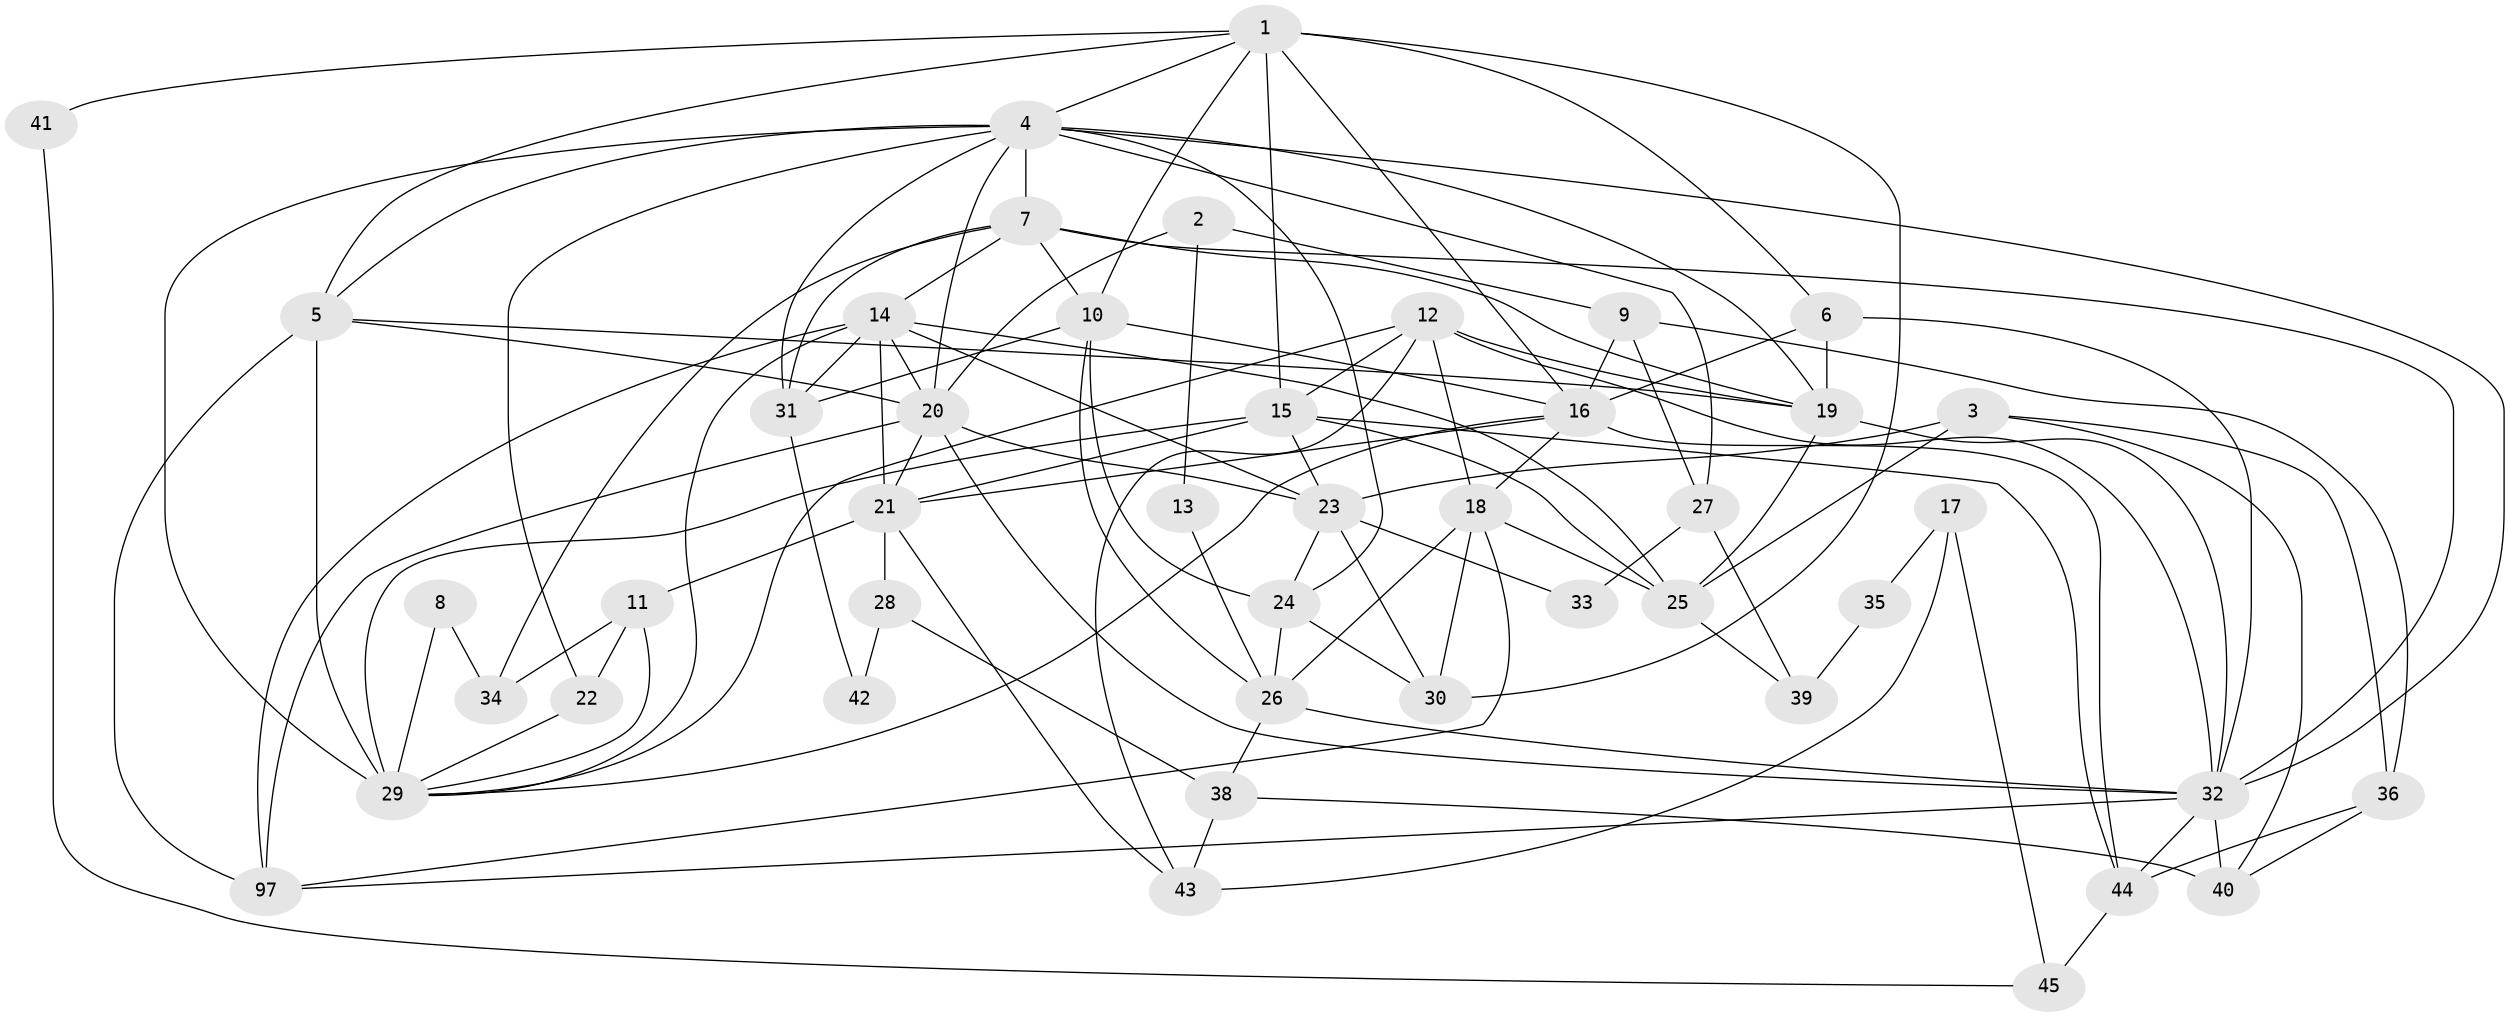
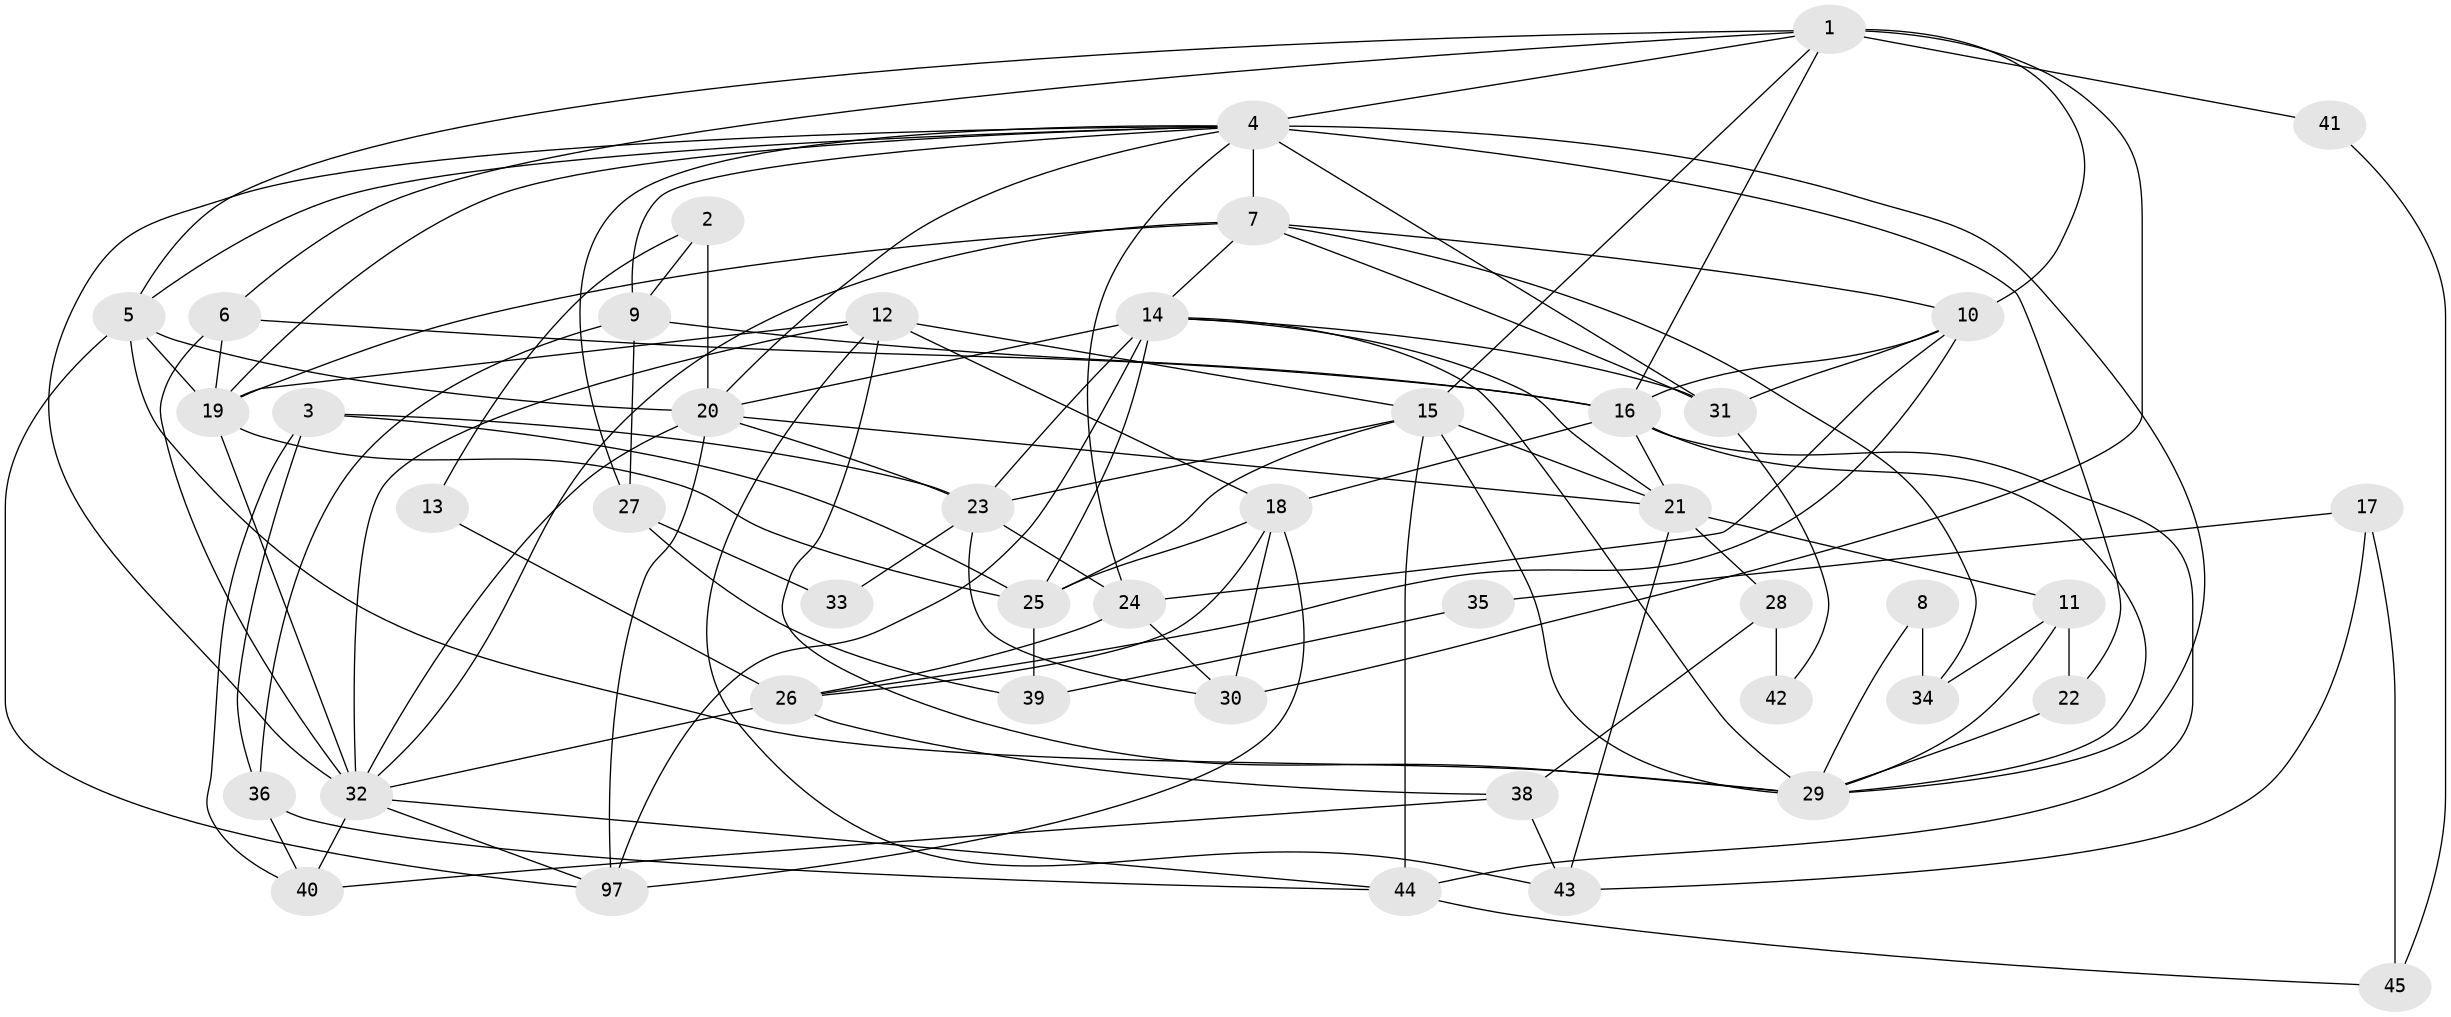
  graph {
    fontname="DejaVu Sans Mono"
    node [color=gray90 fontname="DejaVu Sans Mono" style=filled]
    edge [fontname="DejaVu Sans Mono" weight=1.0]
    1
    4
    5
    6
    10
    15
    16
    30
    41
    9
    20
    7
    19
    22
    24
    27
    29
    31
    32
    n20 [label=97]
    26
    23
    25
    21
    44
    18
    45
    2
    13
    36
    3
    40
    33
    39
    14
    34
    42
    8
    38
    11
    12
    43
    28
    17
    35
    1 -- 4
    1 -- 5
    1 -- 6
    1 -- 10 [weight=2.0]
    1 -- 15 [weight=2.0]
    1 -- 16
    1 -- 30
    1 -- 41
    4 -- 5
+   4 -- 9
    4 -- 20
    4 -- 7 [weight=3.0]
    4 -- 19
    4 -- 22 [weight=2.0]
    4 -- 24
    4 -- 27
    4 -- 29 [weight=2.0]
    4 -- 31
    4 -- 32
    5 -- 20
    5 -- 19 [weight=2.0]
    5 -- 29 [weight=2.0]
    5 -- n20 [weight=2.0]
    6 -- 16
    6 -- 19
    6 -- 32 [weight=3.0]
    10 -- 16
    10 -- 24
    10 -- 31
    10 -- 26
    15 -- 29 [weight=2.0]
    15 -- 23
    15 -- 25
    15 -- 21
    15 -- 44
    16 -- 29
    16 -- 21
    16 -- 44
    16 -- 18
    41 -- 45
    9 -- 16
    9 -- 27
    9 -- 36
    20 -- 32
    20 -- n20 [weight=3.0]
    20 -- 23
    20 -- 21
    7 -- 10 [weight=2.0]
    7 -- 19
    7 -- 31
    7 -- 32
    7 -- 14
    7 -- 34
    19 -- 32
    19 -- 25
    22 -- 29
    24 -- 30
    24 -- 26
    27 -- 33
    27 -- 39
    31 -- 42
    32 -- n20
    32 -- 44
    32 -- 40
    26 -- 32
    26 -- 38
    23 -- 30
    23 -- 24
    23 -- 33
    25 -- 39
    21 -- 11
    21 -- 43
    21 -- 28
    44 -- 45
    18 -- 30 [weight=2.0]
    18 -- n20
    18 -- 26
    18 -- 25
    2 -- 9
    2 -- 20
    2 -- 13
    13 -- 26
    36 -- 44
    36 -- 40
    3 -- 23 [weight=2.0]
    3 -- 25
    3 -- 36
    3 -- 40
    14 -- 20
    14 -- 29
    14 -- 31
    14 -- n20
    14 -- 23
    14 -- 25 [weight=2.0]
    14 -- 21
    8 -- 29
    8 -- 34
    38 -- 40
    38 -- 43
    11 -- 22
    11 -- 29
    11 -- 34
    12 -- 15
    12 -- 19
    12 -- 29
    12 -- 32
    12 -- 18 [weight=2.0]
    12 -- 43
    28 -- 42
    28 -- 38
    17 -- 45
    17 -- 43
    17 -- 35
    35 -- 39
  }
